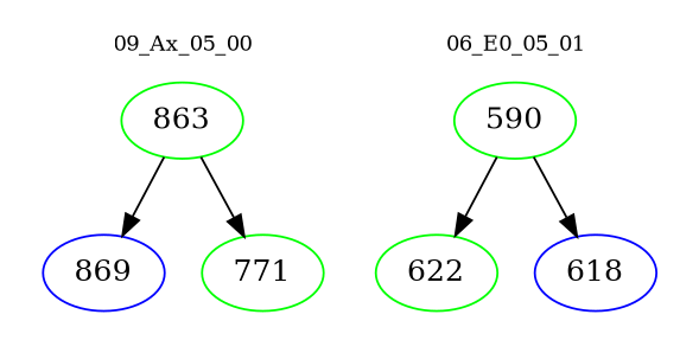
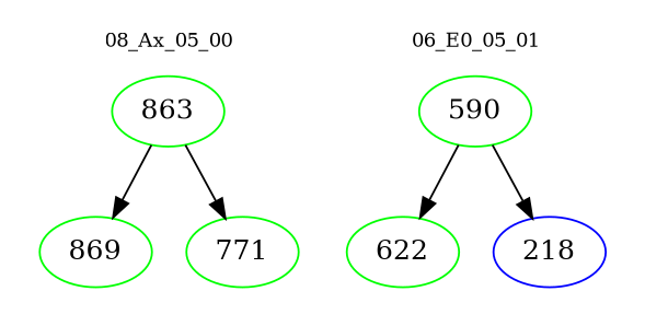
  digraph {
    node [color=green]
    edge [color=black]
    n1 [label=863]
-   n2 [color=blue label=869]
+   n2 [label=869]
    n3 [label=771]
    n4 [label=590]
    n5 [label=622]
-   n6 [color=blue label=618]
+   n6 [color=blue label=218]
    subgraph cluster_1 {
      color=white
      fontsize=10
-     label="09_Ax_05_00"
+     label="08_Ax_05_00"
      n1
      n2
      n3
    }
    subgraph cluster_2 {
      color=white
      fontsize=10
      label="06_E0_05_01"
      n4
      n5
      n6
    }
    n1 -> n2
    n1 -> n3
    n4 -> n5
    n4 -> n6
  }
